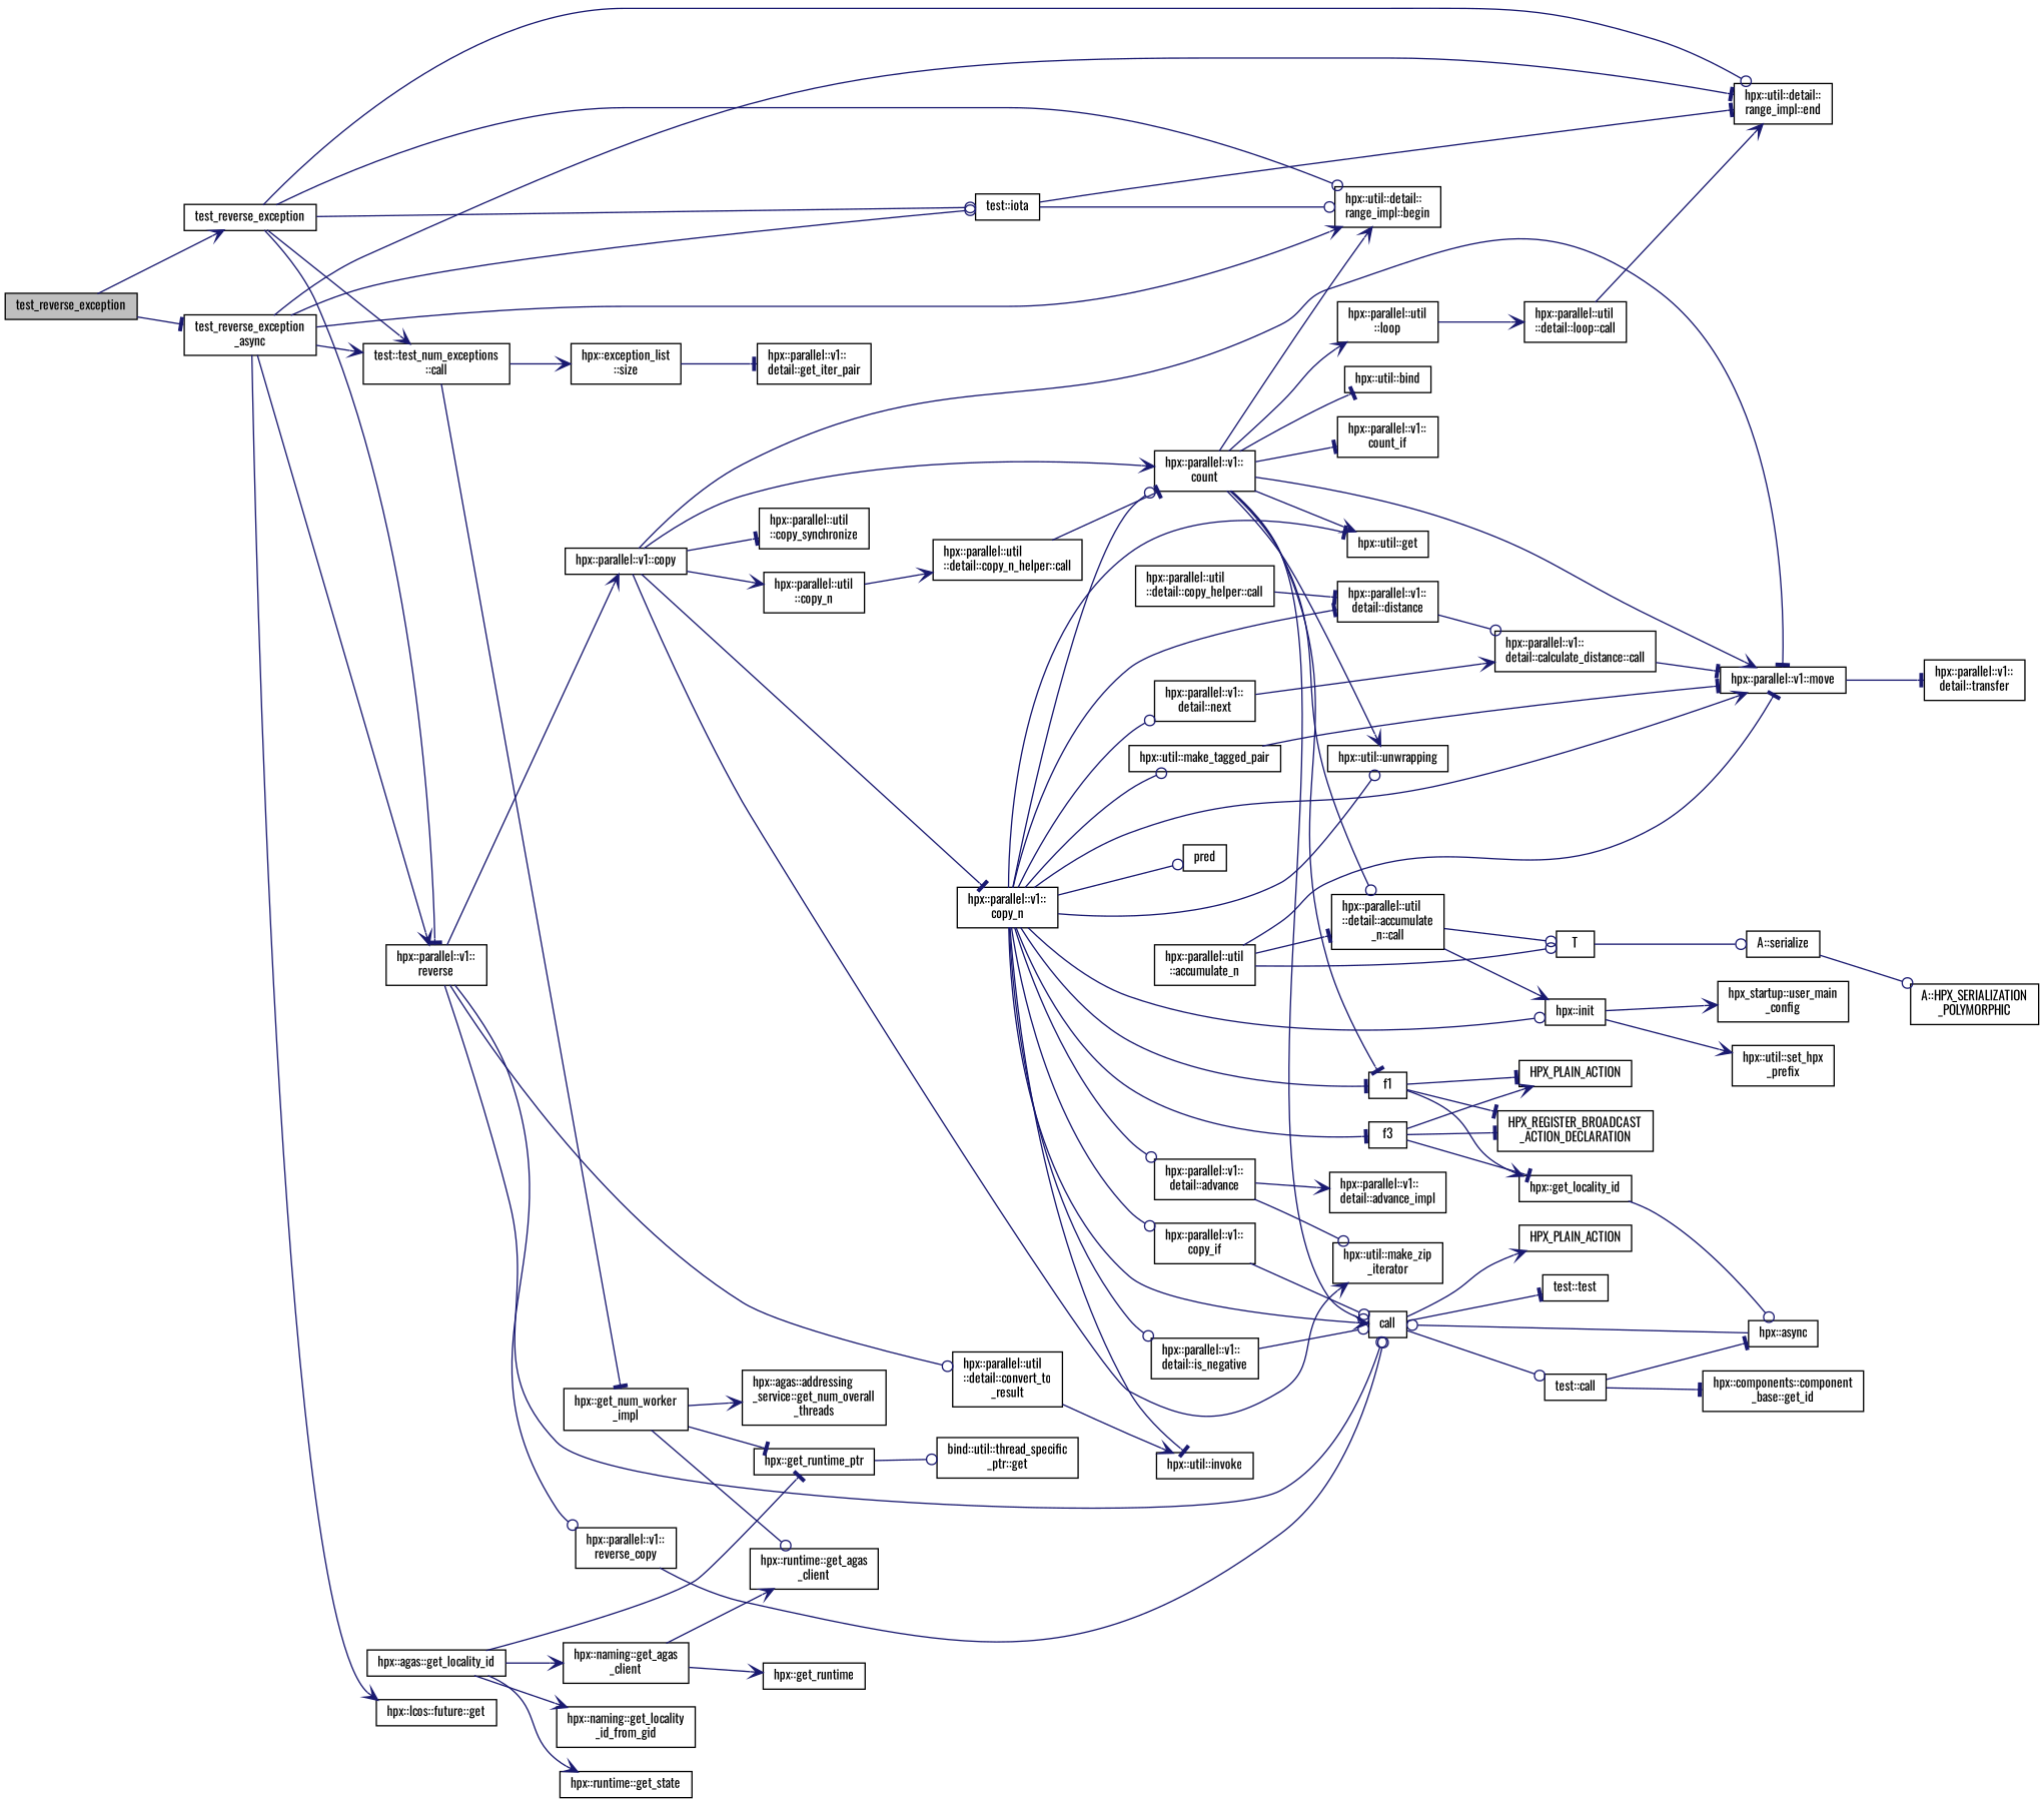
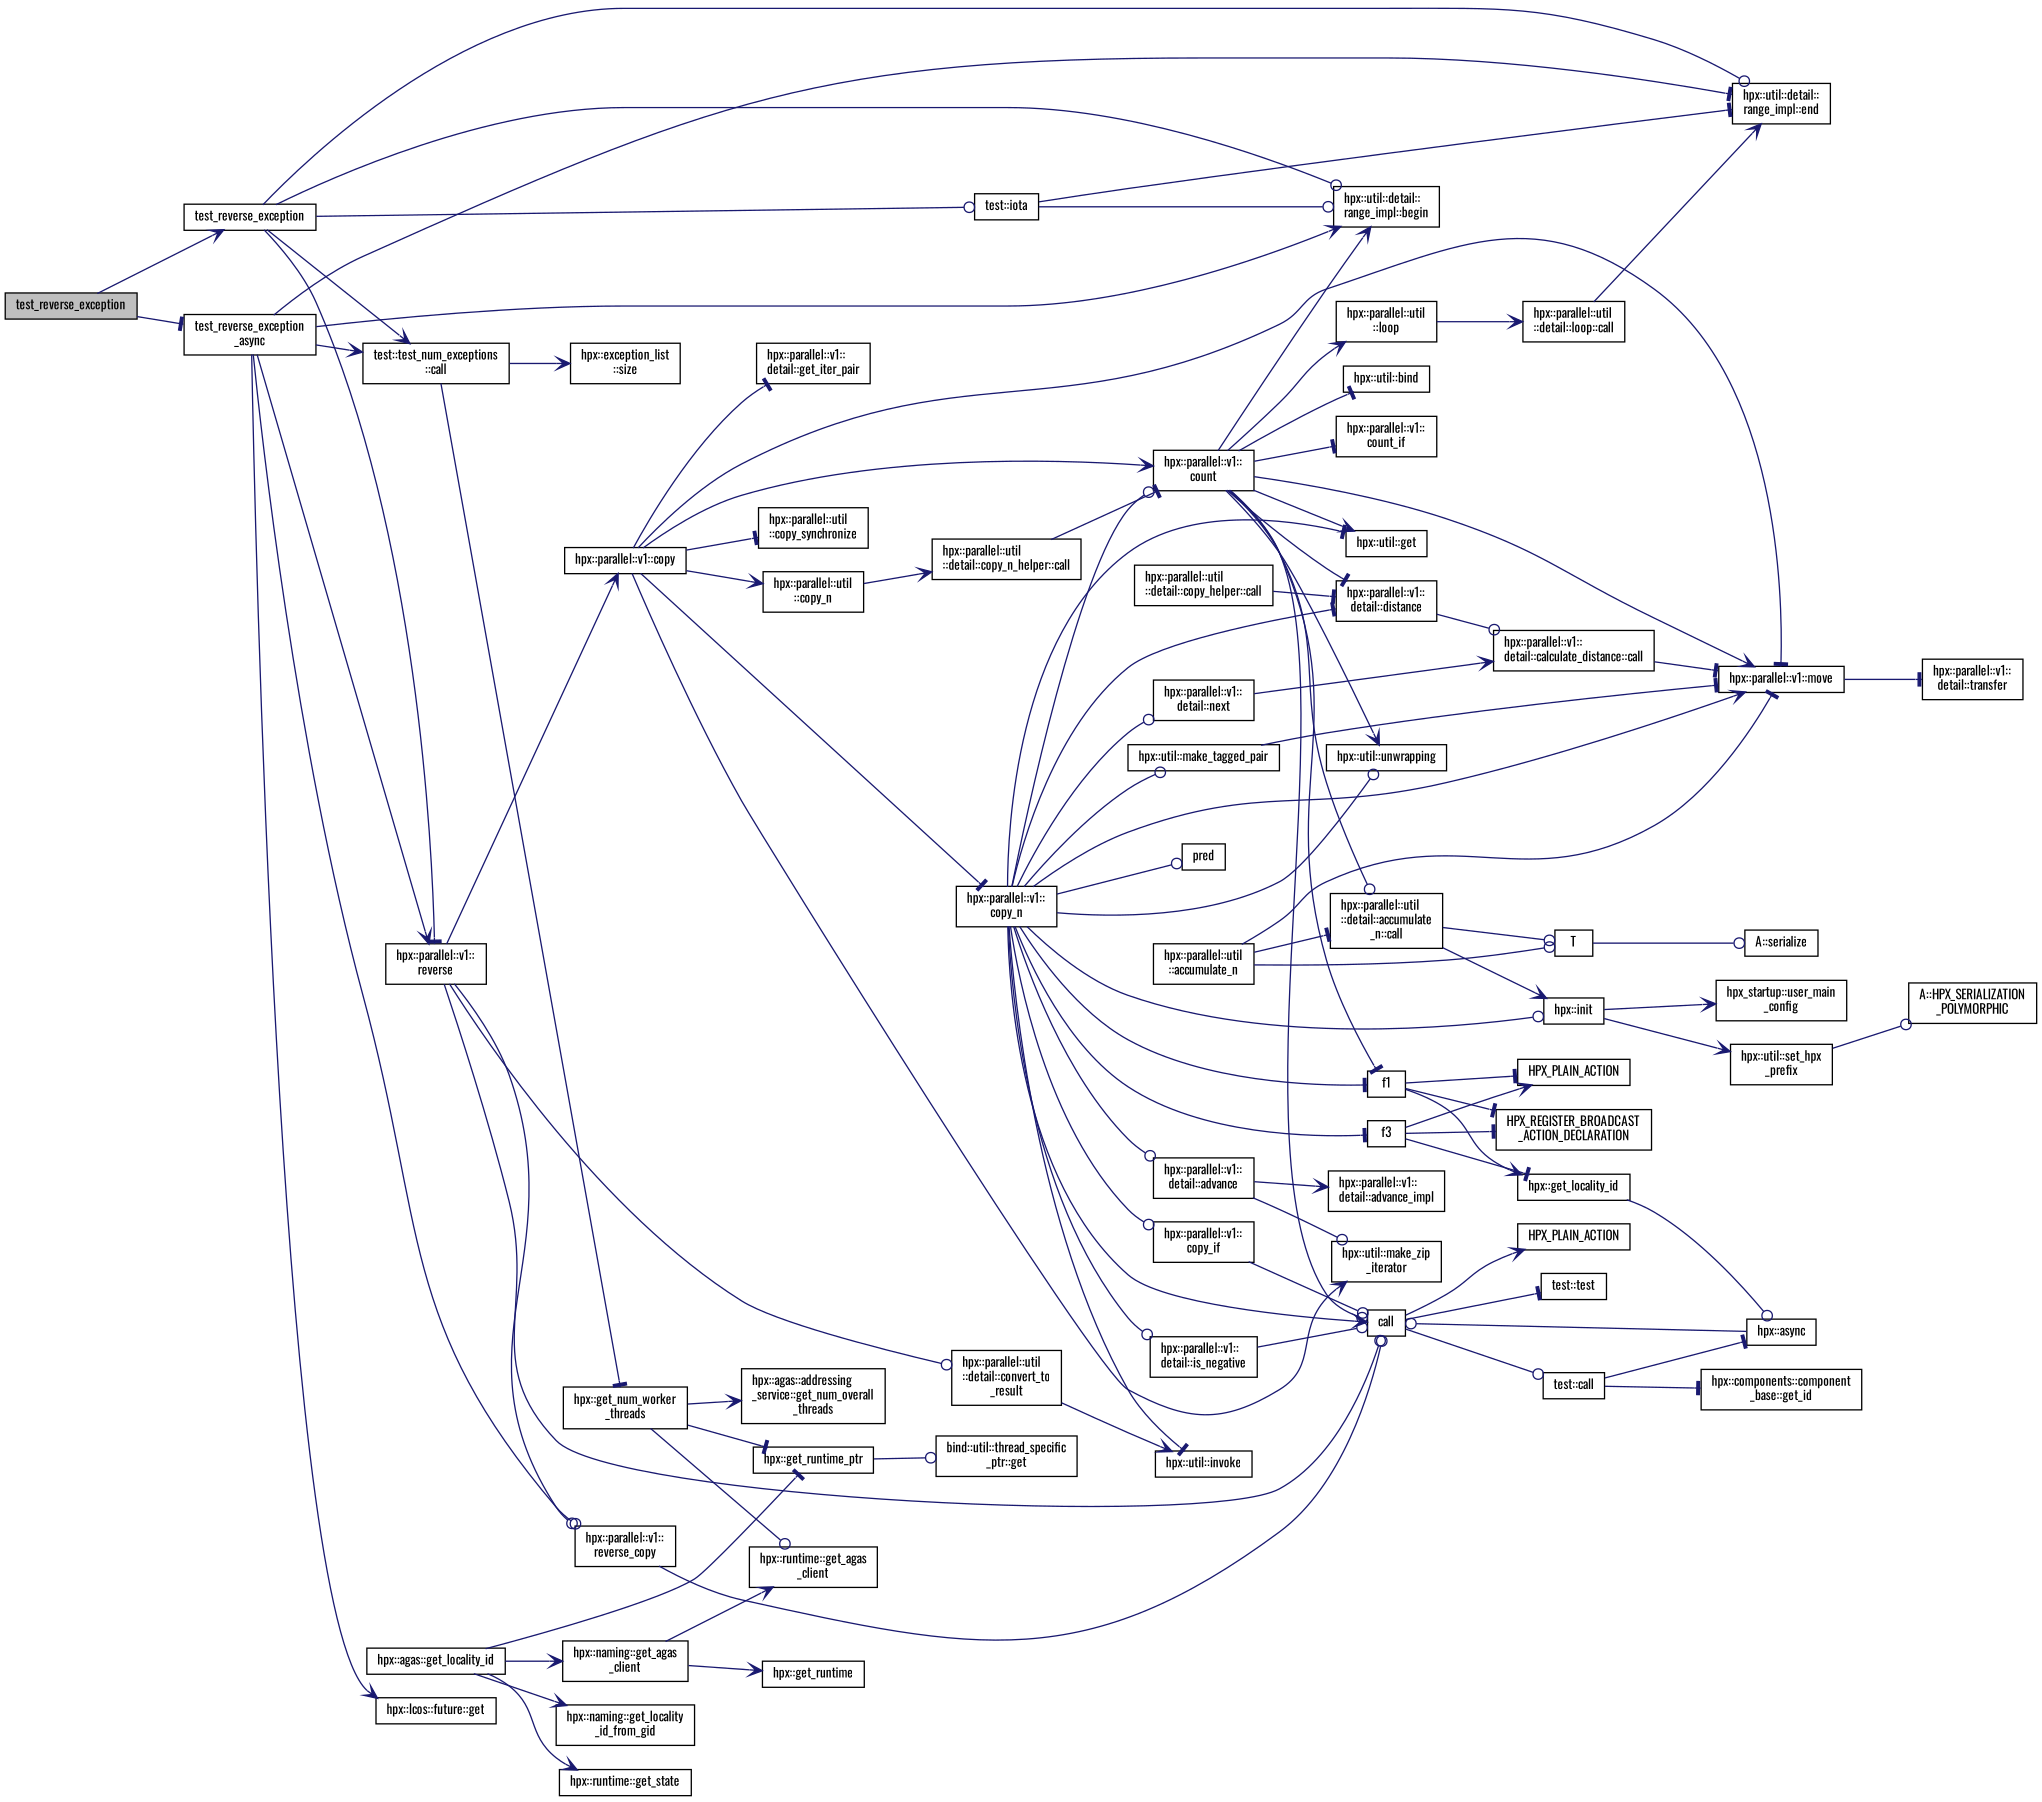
  digraph {
    fontname=Oswald
    rankdir=LR
    node [color=black fillcolor=white fontname=Oswald fontsize=10 shape=record style=filled]
    edge [arrowhead=vee color=midnightblue fontname=Oswald fontsize=10 labelfontname=Helvetica labelfontsize=10 style=solid]
    n1 [fillcolor=grey75 fontcolor=black height=0.2 label=test_reverse_exception width=0.4]
    n2 [height=0.2 label=test_reverse_exception width=0.4]
    n3 [height=0.2 label="test_reverse_exception\l_async" width=0.4]
    n4 [height=0.2 label="test::iota" width=0.4]
    n5 [height=0.2 label="hpx::util::detail::\lrange_impl::begin" width=0.4]
    n6 [height=0.2 label="hpx::util::detail::\lrange_impl::end" width=0.4]
    n7 [height=0.2 label="hpx::parallel::v1::\lreverse" width=0.4]
    n8 [height=0.2 label="test::test_num_exceptions\l::call" width=0.4]
    n9 [height=0.2 label="hpx::lcos::future::get" width=0.4]
    n10 [height=0.2 label=call width=0.4]
    n11 [height=0.2 label="hpx::parallel::v1::\lreverse_copy" width=0.4]
    n12 [height=0.2 label="hpx::parallel::util\l::detail::convert_to\l_result" width=0.4]
    n13 [height=0.2 label="hpx::parallel::v1::copy" width=0.4]
    n14 [height=0.2 label="hpx::exception_list\l::size" width=0.4]
-   n15 [height=0.2 label="hpx::get_num_worker\l_impl" width=0.4]
+   n15 [height=0.2 label="hpx::get_num_worker\l_threads" width=0.4]
    n16 [height=0.2 label="test::test" width=0.4]
    n17 [height=0.2 label=HPX_PLAIN_ACTION width=0.4]
    n18 [height=0.2 label="test::call" width=0.4]
    n19 [height=0.2 label="hpx::util::invoke" width=0.4]
    n20 [height=0.2 label="hpx::parallel::v1::\lcopy_n" width=0.4]
    n21 [height=0.2 label="hpx::parallel::v1::move" width=0.4]
    n22 [height=0.2 label="hpx::parallel::v1::\lcount" width=0.4]
    n23 [height=0.2 label="hpx::util::make_zip\l_iterator" width=0.4]
    n24 [height=0.2 label="hpx::parallel::util\l::copy_n" width=0.4]
    n25 [height=0.2 label="hpx::parallel::v1::\ldetail::get_iter_pair" width=0.4]
    n26 [height=0.2 label="hpx::parallel::util\l::copy_synchronize" width=0.4]
    n27 [height=0.2 label="hpx::async" width=0.4]
    n28 [height=0.2 label="hpx::components::component\l_base::get_id" width=0.4]
    n29 [height=0.2 label="hpx::util::get" width=0.4]
    n30 [height=0.2 label="hpx::util::make_tagged_pair" width=0.4]
    n31 [height=0.2 label="hpx::parallel::v1::\ldetail::is_negative" width=0.4]
    n32 [height=0.2 label=pred width=0.4]
    n33 [height=0.2 label="hpx::parallel::v1::\lcopy_if" width=0.4]
    n34 [height=0.2 label=f1 width=0.4]
    n35 [height=0.2 label="hpx::parallel::v1::\ldetail::distance" width=0.4]
    n36 [height=0.2 label="hpx::util::unwrapping" width=0.4]
    n37 [height=0.2 label="hpx::init" width=0.4]
    n38 [height=0.2 label=f3 width=0.4]
    n39 [height=0.2 label="hpx::parallel::v1::\ldetail::next" width=0.4]
    n40 [height=0.2 label="hpx::parallel::v1::\ldetail::advance" width=0.4]
    n41 [height=0.2 label="hpx::parallel::v1::\ldetail::transfer" width=0.4]
    n42 [height=0.2 label="hpx::parallel::v1::\lcount_if" width=0.4]
    n43 [height=0.2 label="hpx::parallel::util\l::loop" width=0.4]
    n44 [height=0.2 label="hpx::util::bind" width=0.4]
    n45 [height=0.2 label="hpx::parallel::util\l::detail::accumulate\l_n::call" width=0.4]
    n46 [height=0.2 label="hpx::parallel::util\l::detail::copy_n_helper::call" width=0.4]
    n47 [height=0.2 label="hpx::get_locality_id" width=0.4]
    n48 [height=0.2 label=HPX_PLAIN_ACTION width=0.4]
    n49 [height=0.2 label="HPX_REGISTER_BROADCAST\l_ACTION_DECLARATION" width=0.4]
    n50 [height=0.2 label="hpx::parallel::v1::\ldetail::calculate_distance::call" width=0.4]
    n51 [height=0.2 label="hpx::util::set_hpx\l_prefix" width=0.4]
    n52 [height=0.2 label="hpx_startup::user_main\l_config" width=0.4]
    n53 [height=0.2 label="hpx::parallel::v1::\ldetail::advance_impl" width=0.4]
    n54 [height=0.2 label="hpx::parallel::util\l::detail::loop::call" width=0.4]
    n55 [height=0.2 label="hpx::parallel::util\l::accumulate_n" width=0.4]
    n56 [height=0.2 label=T width=0.4]
    n57 [height=0.2 label="hpx::agas::get_locality_id" width=0.4]
    n58 [height=0.2 label="hpx::get_runtime_ptr" width=0.4]
    n59 [height=0.2 label="hpx::runtime::get_state" width=0.4]
    n60 [height=0.2 label="hpx::naming::get_agas\l_client" width=0.4]
    n61 [height=0.2 label="hpx::naming::get_locality\l_id_from_gid" width=0.4]
    n62 [height=0.2 label="bind::util::thread_specific\l_ptr::get" width=0.4]
    n63 [height=0.2 label="hpx::get_runtime" width=0.4]
    n64 [height=0.2 label="hpx::runtime::get_agas\l_client" width=0.4]
    n65 [height=0.2 label="A::serialize" width=0.4]
    n66 [height=0.2 label="A::HPX_SERIALIZATION\l_POLYMORPHIC" width=0.4]
    n67 [height=0.2 label="hpx::parallel::util\l::detail::copy_helper::call" width=0.4]
    n68 [height=0.2 label="hpx::agas::addressing\l_service::get_num_overall\l_threads" width=0.4]
    n1 -> n2
    n1 -> n3 [arrowhead=tee]
    n2 -> n4 [arrowhead=odot]
    n2 -> n5 [arrowhead=odot]
    n2 -> n6 [arrowhead=odot]
    n2 -> n7 [arrowhead=tee]
    n2 -> n8
-   n3 -> n4 [arrowhead=odot]
+   n3 -> n11 [arrowhead=odot]
    n3 -> n5
    n3 -> n6 [arrowhead=tee]
    n3 -> n7
    n3 -> n8
    n3 -> n9
    n4 -> n5 [arrowhead=odot]
    n4 -> n6 [arrowhead=tee]
    n7 -> n10 [arrowhead=odot]
    n7 -> n11 [arrowhead=odot]
    n7 -> n12 [arrowhead=odot]
    n7 -> n13
    n8 -> n14
    n8 -> n15 [arrowhead=tee]
    n10 -> n16 [arrowhead=tee]
    n10 -> n17
    n10 -> n18 [arrowhead=odot]
    n11 -> n10 [arrowhead=odot]
    n12 -> n19
    n13 -> n20 [arrowhead=tee]
    n13 -> n21 [arrowhead=tee]
    n13 -> n22
    n13 -> n23
    n13 -> n24
-   n14 -> n25 [arrowhead=tee]
+   n13 -> n25 [arrowhead=tee]
    n13 -> n26 [arrowhead=tee]
    n15 -> n58 [arrowhead=tee]
    n15 -> n64 [arrowhead=odot]
    n15 -> n68
    n18 -> n27 [arrowhead=tee]
    n18 -> n28 [arrowhead=tee]
    n20 -> n10
    n20 -> n19 [arrowhead=tee]
    n20 -> n21
    n20 -> n22 [arrowhead=odot]
    n20 -> n29 [arrowhead=tee]
    n20 -> n30 [arrowhead=odot]
    n20 -> n31 [arrowhead=odot]
    n20 -> n32 [arrowhead=odot]
    n20 -> n33 [arrowhead=odot]
    n20 -> n34 [arrowhead=tee]
    n20 -> n35 [arrowhead=tee]
    n20 -> n36 [arrowhead=odot]
    n20 -> n37 [arrowhead=odot]
    n20 -> n38 [arrowhead=tee]
    n20 -> n39 [arrowhead=odot]
    n20 -> n40 [arrowhead=odot]
    n21 -> n41 [arrowhead=tee]
    n22 -> n5
    n22 -> n10 [arrowhead=odot]
    n22 -> n21
    n22 -> n29
    n22 -> n34 [arrowhead=tee]
+   n22 -> n35 [arrowhead=tee]
    n22 -> n36
    n22 -> n42 [arrowhead=tee]
    n22 -> n43
    n22 -> n44 [arrowhead=tee]
    n22 -> n45 [arrowhead=odot]
    n24 -> n46
    n27 -> n10 [arrowhead=odot]
    n30 -> n21 [arrowhead=tee]
    n31 -> n10 [arrowhead=odot]
    n33 -> n10 [arrowhead=odot]
    n34 -> n47
    n34 -> n48 [arrowhead=tee]
    n34 -> n49 [arrowhead=tee]
    n35 -> n50 [arrowhead=odot]
    n37 -> n51
    n37 -> n52
    n38 -> n47 [arrowhead=tee]
    n38 -> n48
    n38 -> n49 [arrowhead=tee]
    n39 -> n50
    n40 -> n23 [arrowhead=odot]
    n40 -> n53
    n43 -> n54
    n45 -> n37
    n45 -> n56 [arrowhead=odot]
    n46 -> n22 [arrowhead=tee]
    n47 -> n27 [arrowhead=odot]
    n50 -> n21 [arrowhead=tee]
    n54 -> n6
    n55 -> n21 [arrowhead=tee]
    n55 -> n45 [arrowhead=tee]
    n55 -> n56 [arrowhead=odot]
    n56 -> n65 [arrowhead=odot]
    n57 -> n58 [arrowhead=tee]
    n57 -> n59
    n57 -> n60
    n57 -> n61
    n58 -> n62 [arrowhead=odot]
    n60 -> n63
    n60 -> n64
-   n65 -> n66 [arrowhead=odot]
+   n51 -> n66 [arrowhead=odot]
    n67 -> n35 [arrowhead=tee]
  }
